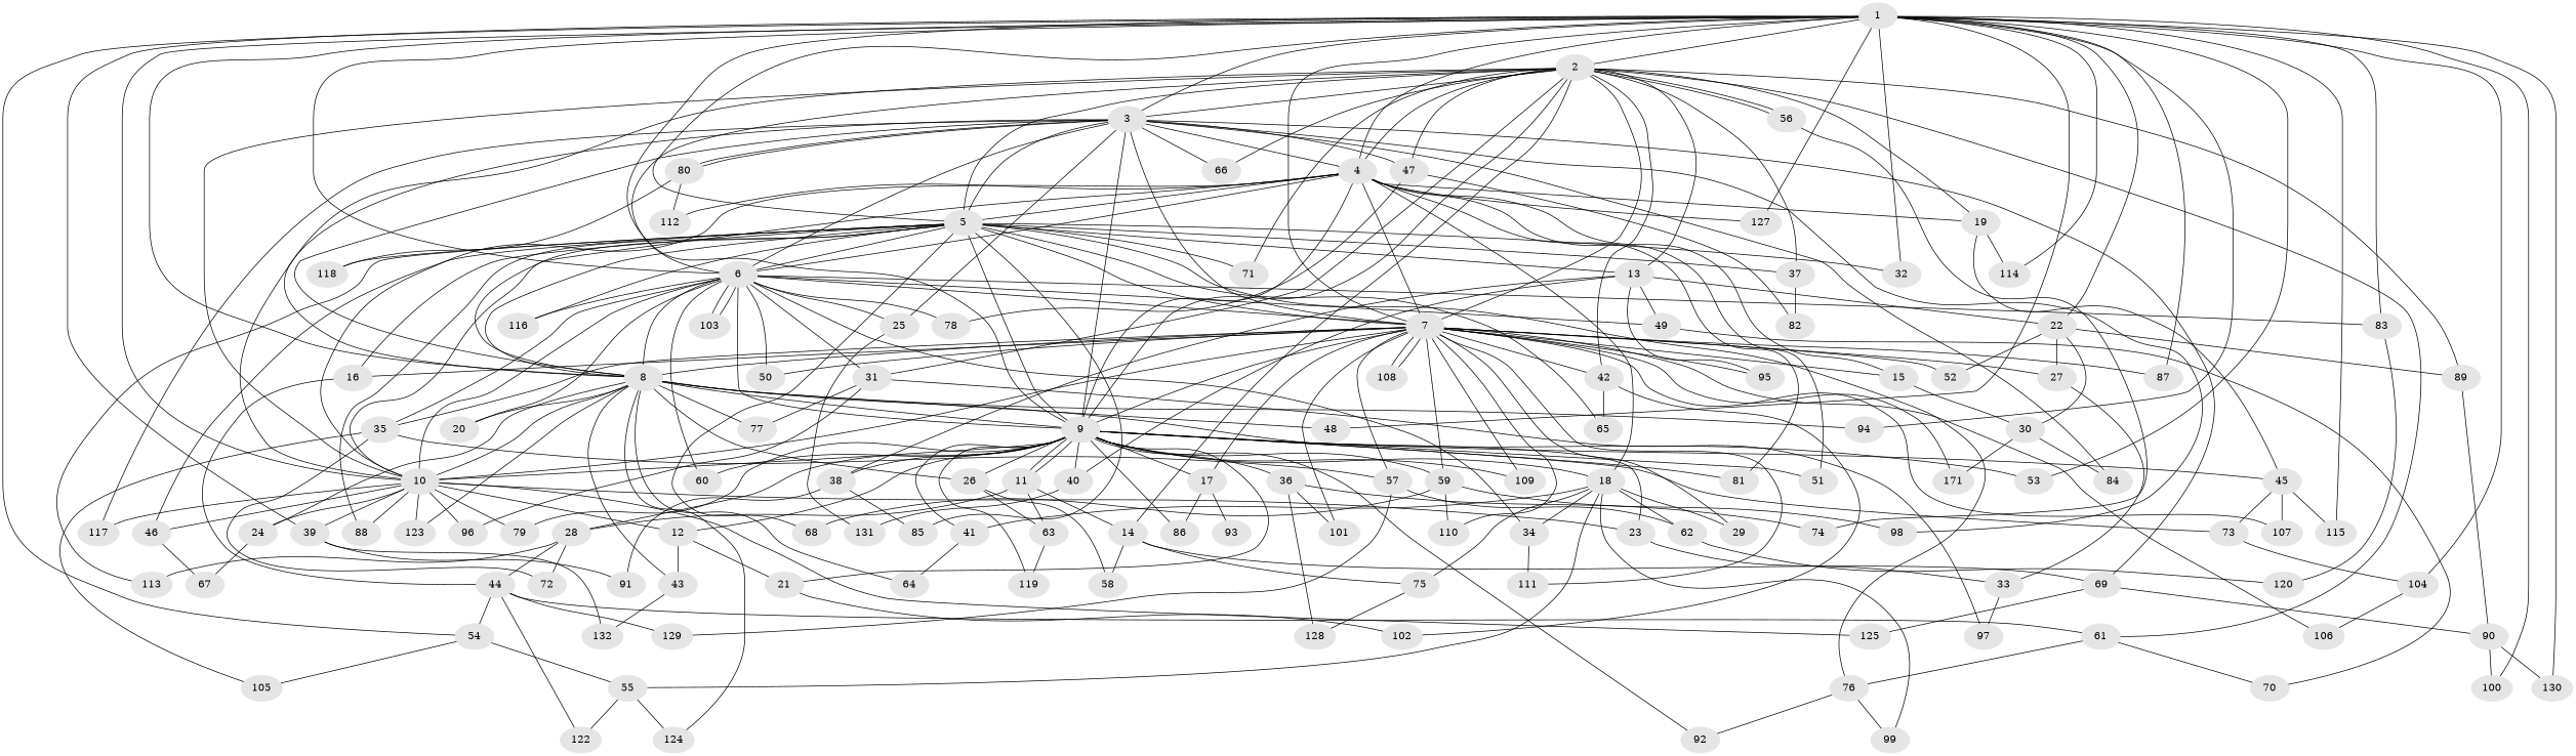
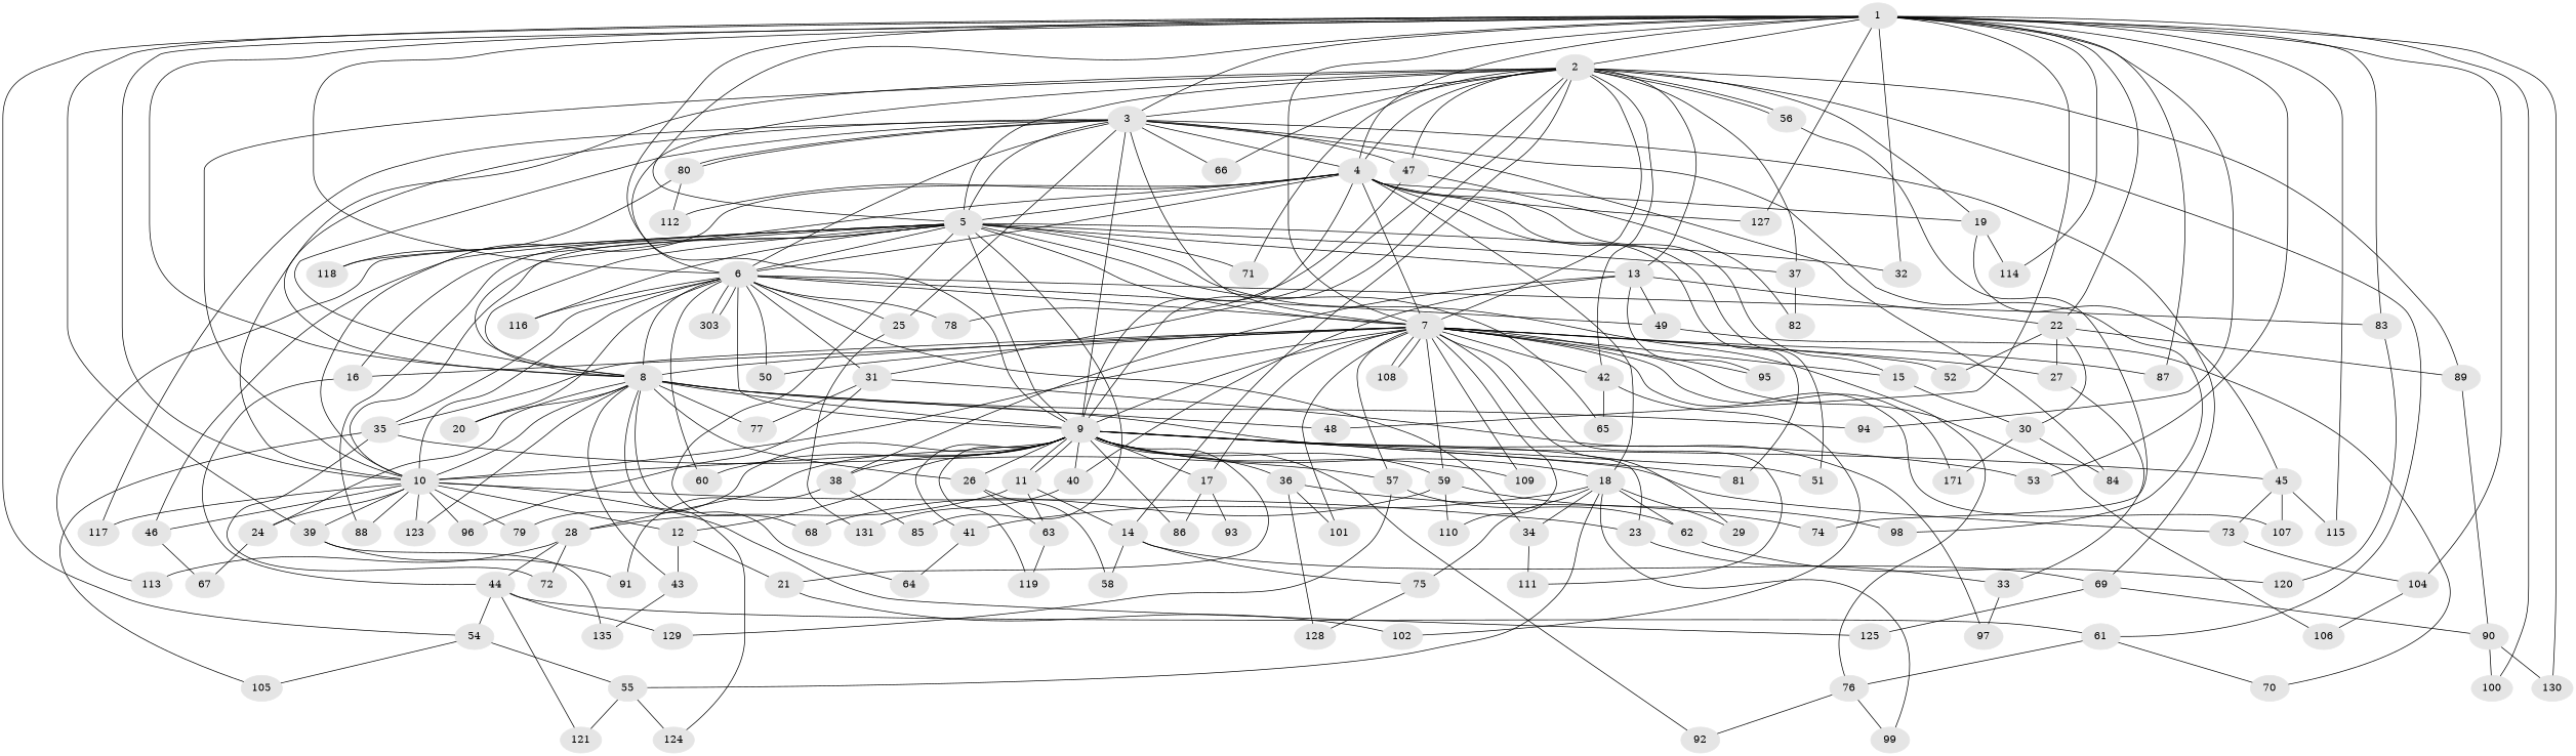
  graph {
    node [color=gray90 style=filled]
    1
    2
    3
    4
    5
    6
    7
    8
    9
    10
    22
    32
    39
    48
    53
    54
    83
    87
    94
    100
    104
    114
    115
    127
    130
    13
    14
    19
    31
    37
    42
    47
    56
    61
    66
    71
    89
    25
    69
    80
    84
    98
    117
    15
    18
    51
    81
    112
    16
    46
    65
    68
    76
    85
    88
    113
    116
    118
    20
    34
    35
    49
    50
    60
    78
-   103
+   103 [label=303]
    17
    27
    29
    52
    57
    59
    95
    101
    106
    107
    108
    109
    110
    111
    n81 [label=171]
    23
    24
    26
    43
    64
    77
    123
    124
    11
    12
    21
    28
    36
    38
    40
    41
    45
    73
    79
    86
    92
    119
    96
    125
    30
    91
-   132
+   132 [label=135]
    55
    105
    120
    58
    75
    97
    82
    102
    74
    70
    90
    131
    62
    99
    44
    67
    72
    93
    33
    129
    63
    128
-   122
+   122 [label=121]
    1 -- 2
    1 -- 3
    1 -- 4
    1 -- 5
    1 -- 6
    1 -- 7
    1 -- 8
    1 -- 9
    1 -- 10
    1 -- 22
    1 -- 32
    1 -- 39
    1 -- 48
    1 -- 53
    1 -- 54
    1 -- 83
    1 -- 87
    1 -- 94
    1 -- 100
    1 -- 104
    1 -- 114
    1 -- 115
    1 -- 127
    1 -- 130
    2 -- 3
    2 -- 4
    2 -- 5
    2 -- 6
    2 -- 7
    2 -- 8
    2 -- 9
    2 -- 10
    2 -- 13
    2 -- 14
    2 -- 19
    2 -- 31
    2 -- 37
    2 -- 42
    2 -- 47
    2 -- 56
    2 -- 56
    2 -- 61
    2 -- 66
    2 -- 71
    2 -- 89
    3 -- 4
    3 -- 5
    3 -- 6
    3 -- 7
    3 -- 8
    3 -- 9
    3 -- 10
    3 -- 47
    3 -- 66
    3 -- 25
    3 -- 69
    3 -- 80
    3 -- 80
    3 -- 84
    3 -- 98
    3 -- 117
    4 -- 5
    4 -- 6
    4 -- 7
    4 -- 8
    4 -- 9
    4 -- 10
    4 -- 127
    4 -- 19
    4 -- 15
    4 -- 18
    4 -- 51
    4 -- 81
    4 -- 112
    5 -- 6
    5 -- 7
    5 -- 8
    5 -- 9
    5 -- 10
    5 -- 32
    5 -- 13
    5 -- 37
    5 -- 71
    5 -- 16
    5 -- 46
    5 -- 65
    5 -- 68
    5 -- 76
    5 -- 85
    5 -- 88
    5 -- 113
    5 -- 116
    5 -- 118
    6 -- 7
    6 -- 8
    6 -- 9
    6 -- 10
    6 -- 83
    6 -- 31
    6 -- 25
    6 -- 116
    6 -- 20
    6 -- 34
    6 -- 35
    6 -- 49
    6 -- 50
    6 -- 60
    6 -- 78
    6 -- 103
    6 -- 103
    7 -- 8
    7 -- 9
    7 -- 10
    7 -- 87
    7 -- 42
    7 -- 15
    7 -- 16
    7 -- 35
    7 -- 50
    7 -- 17
    7 -- 27
    7 -- 29
    7 -- 52
    7 -- 57
    7 -- 59
    7 -- 95
    7 -- 101
    7 -- 106
    7 -- 107
    7 -- 108
    7 -- 108
    7 -- 109
    7 -- 110
    7 -- 111
    7 -- n81
    8 -- 9
    8 -- 10
    8 -- 48
    8 -- 94
    8 -- 20
    8 -- 23
    8 -- 24
    8 -- 26
    8 -- 43
    8 -- 64
    8 -- 77
    8 -- 123
    8 -- 124
    9 -- 10
    9 -- 53
    9 -- 18
    9 -- 51
    9 -- 81
    9 -- 60
    9 -- 17
    9 -- 59
    9 -- 109
    9 -- 26
    9 -- 11
    9 -- 11
    9 -- 12
    9 -- 21
    9 -- 28
    9 -- 36
    9 -- 38
    9 -- 40
    9 -- 41
    9 -- 45
    9 -- 73
    9 -- 79
    9 -- 86
    9 -- 92
    9 -- 119
    10 -- 39
    10 -- 117
    10 -- 46
    10 -- 88
    10 -- 23
    10 -- 24
    10 -- 123
    10 -- 12
    10 -- 79
    10 -- 96
    10 -- 125
    22 -- 89
    22 -- 27
    22 -- 52
    22 -- 30
    39 -- 91
    39 -- 132
    54 -- 55
    54 -- 105
    83 -- 120
    104 -- 106
    13 -- 22
    13 -- 49
    13 -- 95
    13 -- 38
    13 -- 40
    14 -- 69
    14 -- 58
    14 -- 75
    19 -- 114
    19 -- 45
    31 -- 77
    31 -- 96
    31 -- 97
    37 -- 82
    42 -- 65
    42 -- 102
    47 -- 78
    47 -- 82
    56 -- 74
    61 -- 76
    61 -- 70
    89 -- 90
    25 -- 131
    69 -- 125
    69 -- 90
    80 -- 112
    80 -- 118
    15 -- 30
    18 -- 34
    18 -- 29
    18 -- 41
    18 -- 55
    18 -- 75
    18 -- 62
    18 -- 99
    16 -- 44
    46 -- 67
    76 -- 92
    76 -- 99
    34 -- 111
    35 -- 57
    35 -- 105
    35 -- 72
    49 -- 70
    17 -- 86
    17 -- 93
    27 -- 33
    57 -- 62
    57 -- 129
    59 -- 98
    59 -- 68
    59 -- 110
    23 -- 33
    24 -- 67
    26 -- 58
    26 -- 63
    43 -- 132
    11 -- 14
    11 -- 28
    11 -- 63
    12 -- 43
    12 -- 21
    21 -- 102
    28 -- 113
    28 -- 44
    28 -- 72
    36 -- 101
    36 -- 74
    36 -- 128
    38 -- 85
    38 -- 91
    40 -- 131
    41 -- 64
    45 -- 115
    45 -- 107
    45 -- 73
    73 -- 104
    30 -- 84
    30 -- n81
    55 -- 124
    55 -- 122
    75 -- 128
    90 -- 100
    90 -- 130
    62 -- 120
    44 -- 54
    44 -- 61
    44 -- 129
    44 -- 122
    33 -- 97
    63 -- 119
  }
